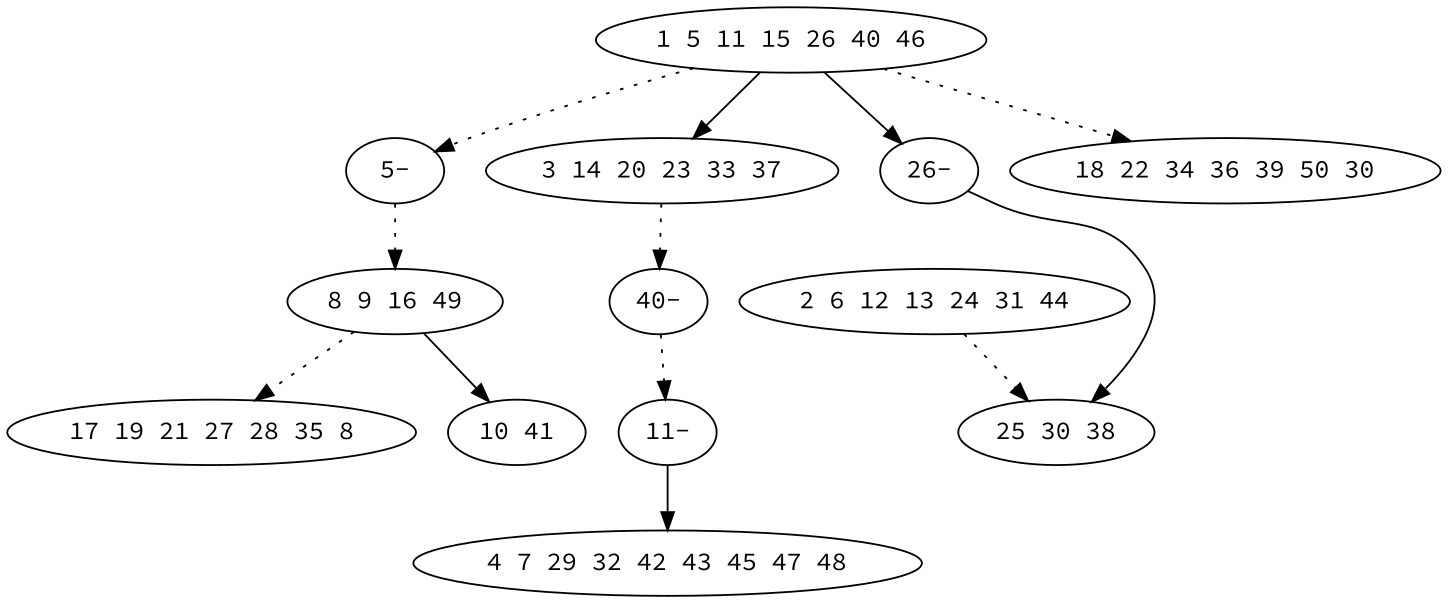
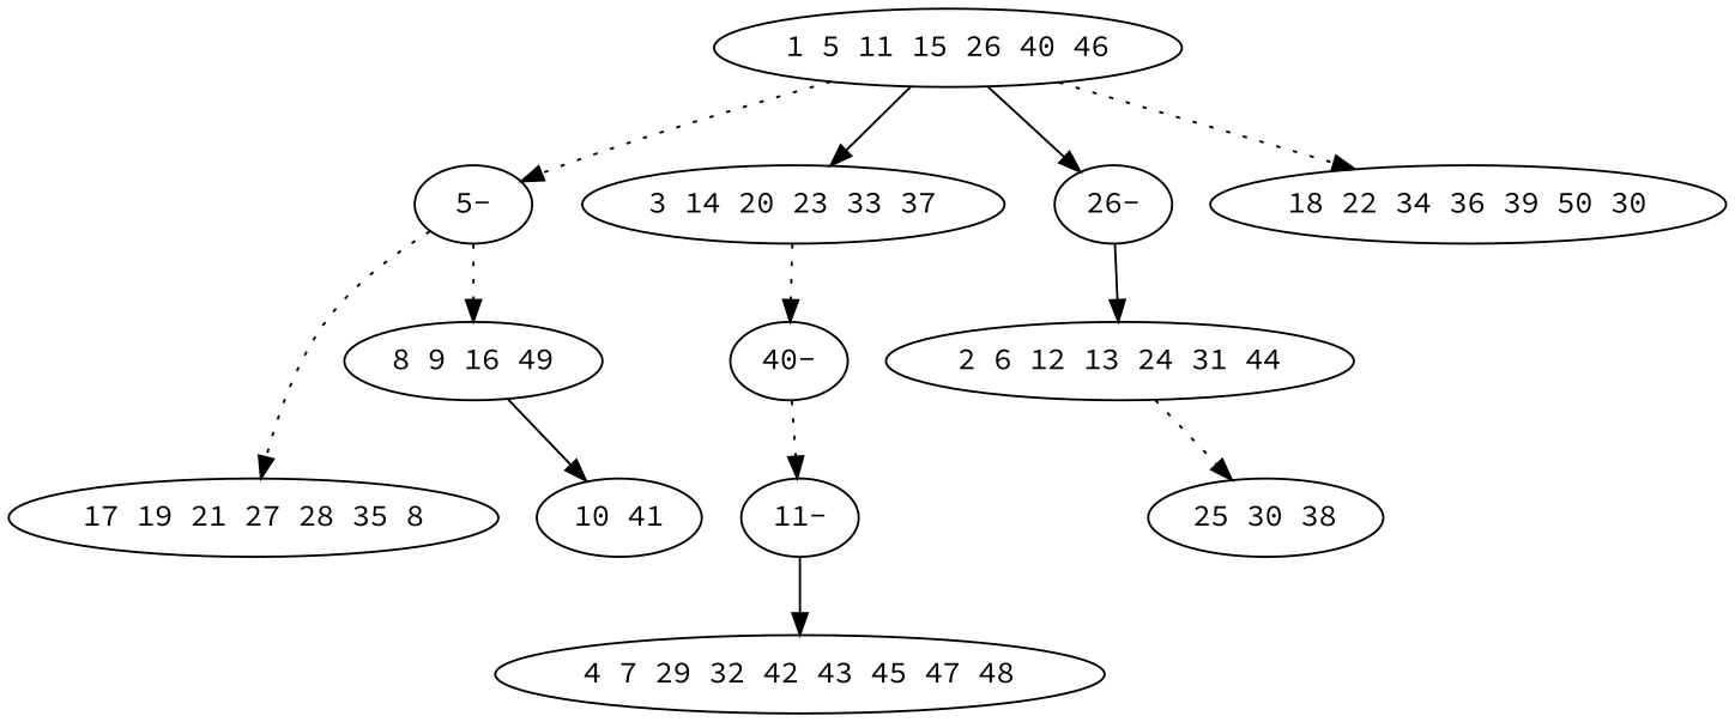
  digraph {
    fontname="Source Code Pro"
    node [fontname="Source Code Pro"]
    edge [fontname="Source Code Pro" style=dotted]
    n1 [label="1 5 11 15 26 40 46"]
    n2 [label="5-"]
    n3 [label="3 14 20 23 33 37"]
    n4 [label="26-"]
    n5 [label="18 22 34 36 39 50 30"]
    n6 [label="8 9 16 49"]
    n7 [label="40-"]
    n8 [label="2 6 12 13 24 31 44"]
    n9 [label="17 19 21 27 28 35 8"]
    n10 [label="10 41"]
    n11 [label="11-"]
    n12 [label="25 30 38"]
    n13 [label="4 7 29 32 42 43 45 47 48"]
    n1 -> n2
    n1 -> n3 [style=solid]
    n1 -> n4 [style=solid]
    n1 -> n5
    n2 -> n6
    n3 -> n7
-   n4 -> n12 [style=solid]
-   n6 -> n9
+   n4 -> n8 [style=solid]
+   n2 -> n9
    n6 -> n10 [style=solid]
    n7 -> n11
    n8 -> n12
    n11 -> n13 [style=solid]
  }
